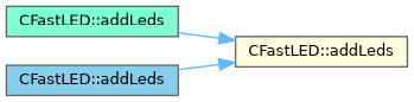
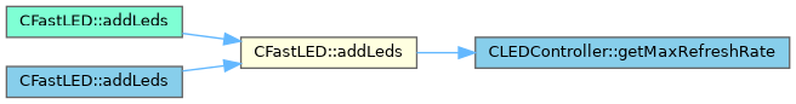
  digraph {
    rankdir=RL
    node [color=grey40 fillcolor=skyblue fontname=Helvetica fontsize=10 shape=box style=filled]
    edge [color=steelblue1 dir=back fontname=Helvetica fontsize=10 labelfontname=Helvetica labelfontsize=10 style=solid]
+   n1 [color=gray40 fontcolor=black height=0.2 label="CLEDController::getMaxRefreshRate" width=0.4]
    n2 [fillcolor=lightyellow height=0.2 label="CFastLED::addLeds" width=0.4]
    n3 [fillcolor=aquamarine height=0.2 label="CFastLED::addLeds" width=0.4]
    n4 [height=0.2 label="CFastLED::addLeds" width=0.4]
+   n1 -> n2
    n2 -> n3
    n2 -> n4
  }
